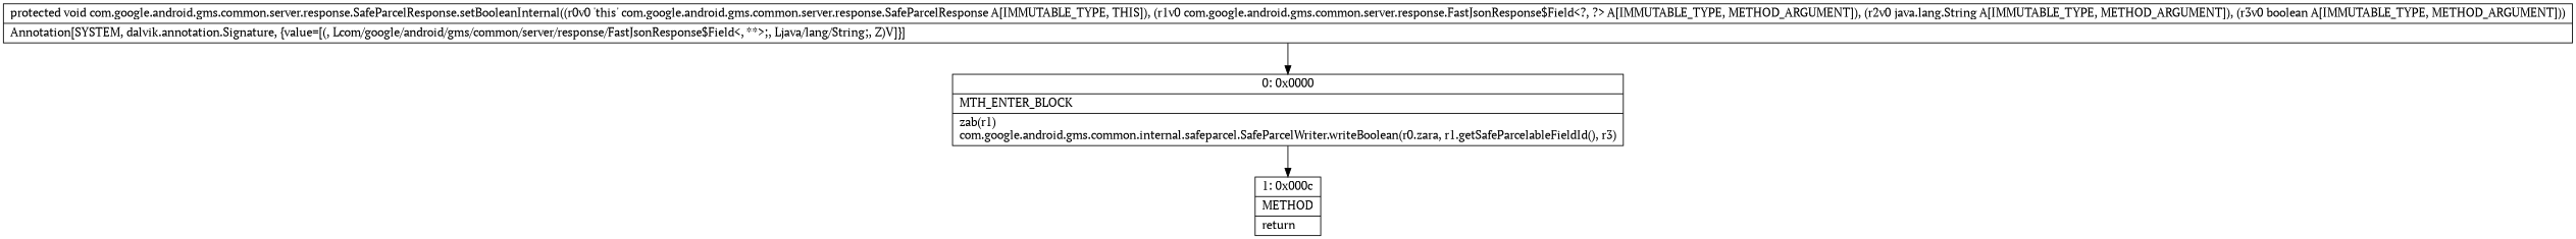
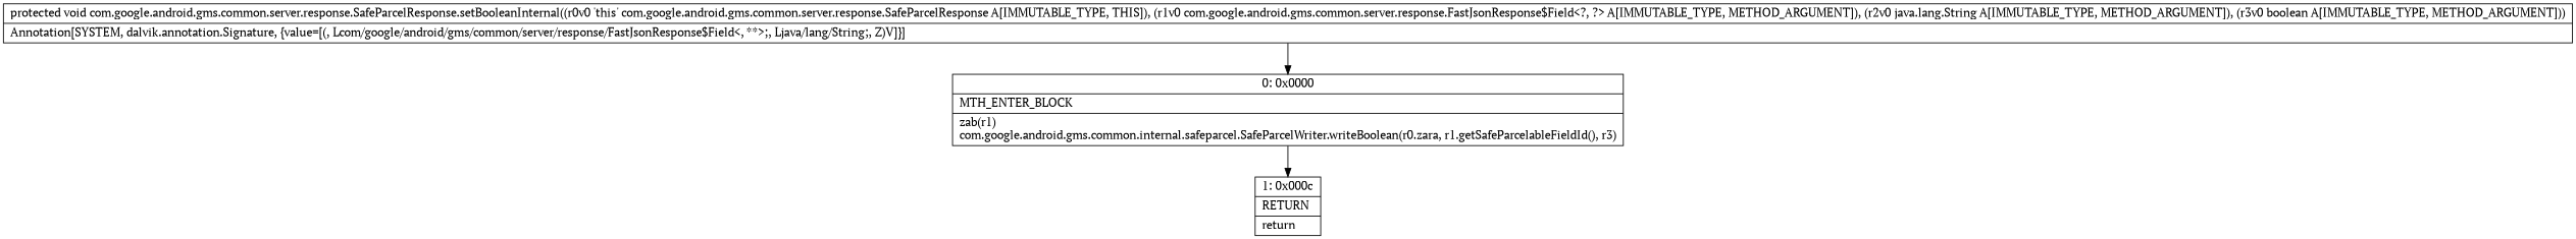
  digraph {
    fontname="PT Serif"
    node [shape=record fontname="PT Serif"]
    edge [fontname="PT Serif"]
    n1 [label="{0\:\ 0x0000|MTH_ENTER_BLOCK\l|zab(r1)\lcom.google.android.gms.common.internal.safeparcel.SafeParcelWriter.writeBoolean(r0.zara, r1.getSafeParcelableFieldId(), r3)\l}"]
-   n2 [label="{1\:\ 0x000c|METHOD\l|return\l}"]
+   n2 [label="{1\:\ 0x000c|RETURN\l|return\l}"]
    n3 [label="{protected void com.google.android.gms.common.server.response.SafeParcelResponse.setBooleanInternal((r0v0 'this' com.google.android.gms.common.server.response.SafeParcelResponse A[IMMUTABLE_TYPE, THIS]), (r1v0 com.google.android.gms.common.server.response.FastJsonResponse$Field\<?, ?\> A[IMMUTABLE_TYPE, METHOD_ARGUMENT]), (r2v0 java.lang.String A[IMMUTABLE_TYPE, METHOD_ARGUMENT]), (r3v0 boolean A[IMMUTABLE_TYPE, METHOD_ARGUMENT]))  | Annotation[SYSTEM, dalvik.annotation.Signature, \{value=[(, Lcom\/google\/android\/gms\/common\/server\/response\/FastJsonResponse$Field\<, **\>;, Ljava\/lang\/String;, Z)V]\}]\l}"]
    n1 -> n2
    n3 -> n1
  }
